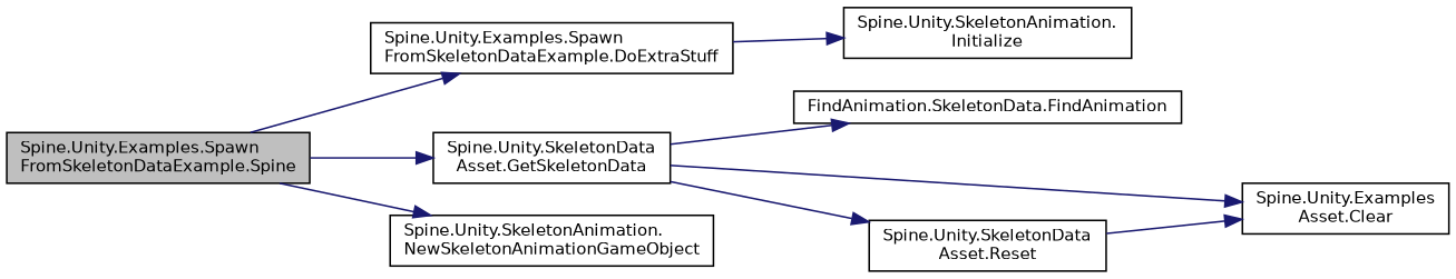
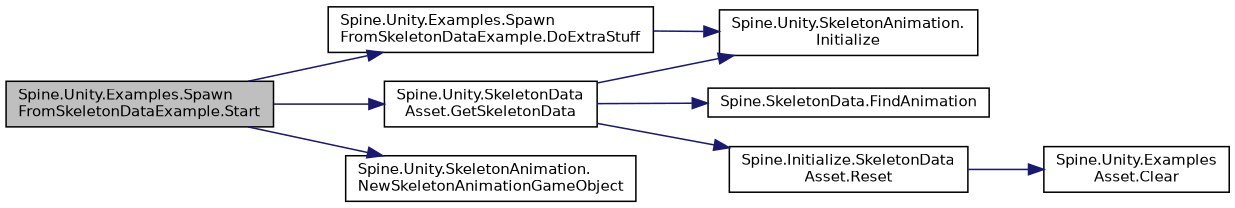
  digraph {
    rankdir=LR
    node [color=black fillcolor=white fontname=Helvetica fontsize=10 shape=record style=filled]
    edge [color=midnightblue fontname=Helvetica fontsize=10 labelfontname=Helvetica labelfontsize=10 style=solid]
-   n1 [fillcolor=grey75 fontcolor=black height=0.2 label="Spine.Unity.Examples.Spawn\lFromSkeletonDataExample.Spine" width=0.4]
+   n1 [fillcolor=grey75 fontcolor=black height=0.2 label="Spine.Unity.Examples.Spawn\lFromSkeletonDataExample.Start" width=0.4]
    n2 [height=0.2 label="Spine.Unity.Examples.Spawn\lFromSkeletonDataExample.DoExtraStuff" width=0.4]
    n3 [height=0.2 label="Spine.Unity.SkeletonData\lAsset.GetSkeletonData" width=0.4]
    n4 [height=0.2 label="Spine.Unity.SkeletonAnimation.\lNewSkeletonAnimationGameObject" width=0.4]
    n5 [height=0.2 label="Spine.Unity.SkeletonAnimation.\lInitialize" width=0.4]
-   n6 [height=0.2 label="FindAnimation.SkeletonData.FindAnimation" width=0.4]
+   n6 [height=0.2 label="Spine.SkeletonData.FindAnimation" width=0.4]
    n7 [height=0.2 label="Spine.Unity.Examples\lAsset.Clear" width=0.4]
-   n8 [height=0.2 label="Spine.Unity.SkeletonData\lAsset.Reset" width=0.4]
+   n8 [height=0.2 label="Spine.Initialize.SkeletonData\lAsset.Reset" width=0.4]
    n1 -> n2
    n1 -> n3
    n1 -> n4
    n2 -> n5
    n3 -> n6
-   n3 -> n7
+   n3 -> n5
    n3 -> n8
    n8 -> n7
  }
